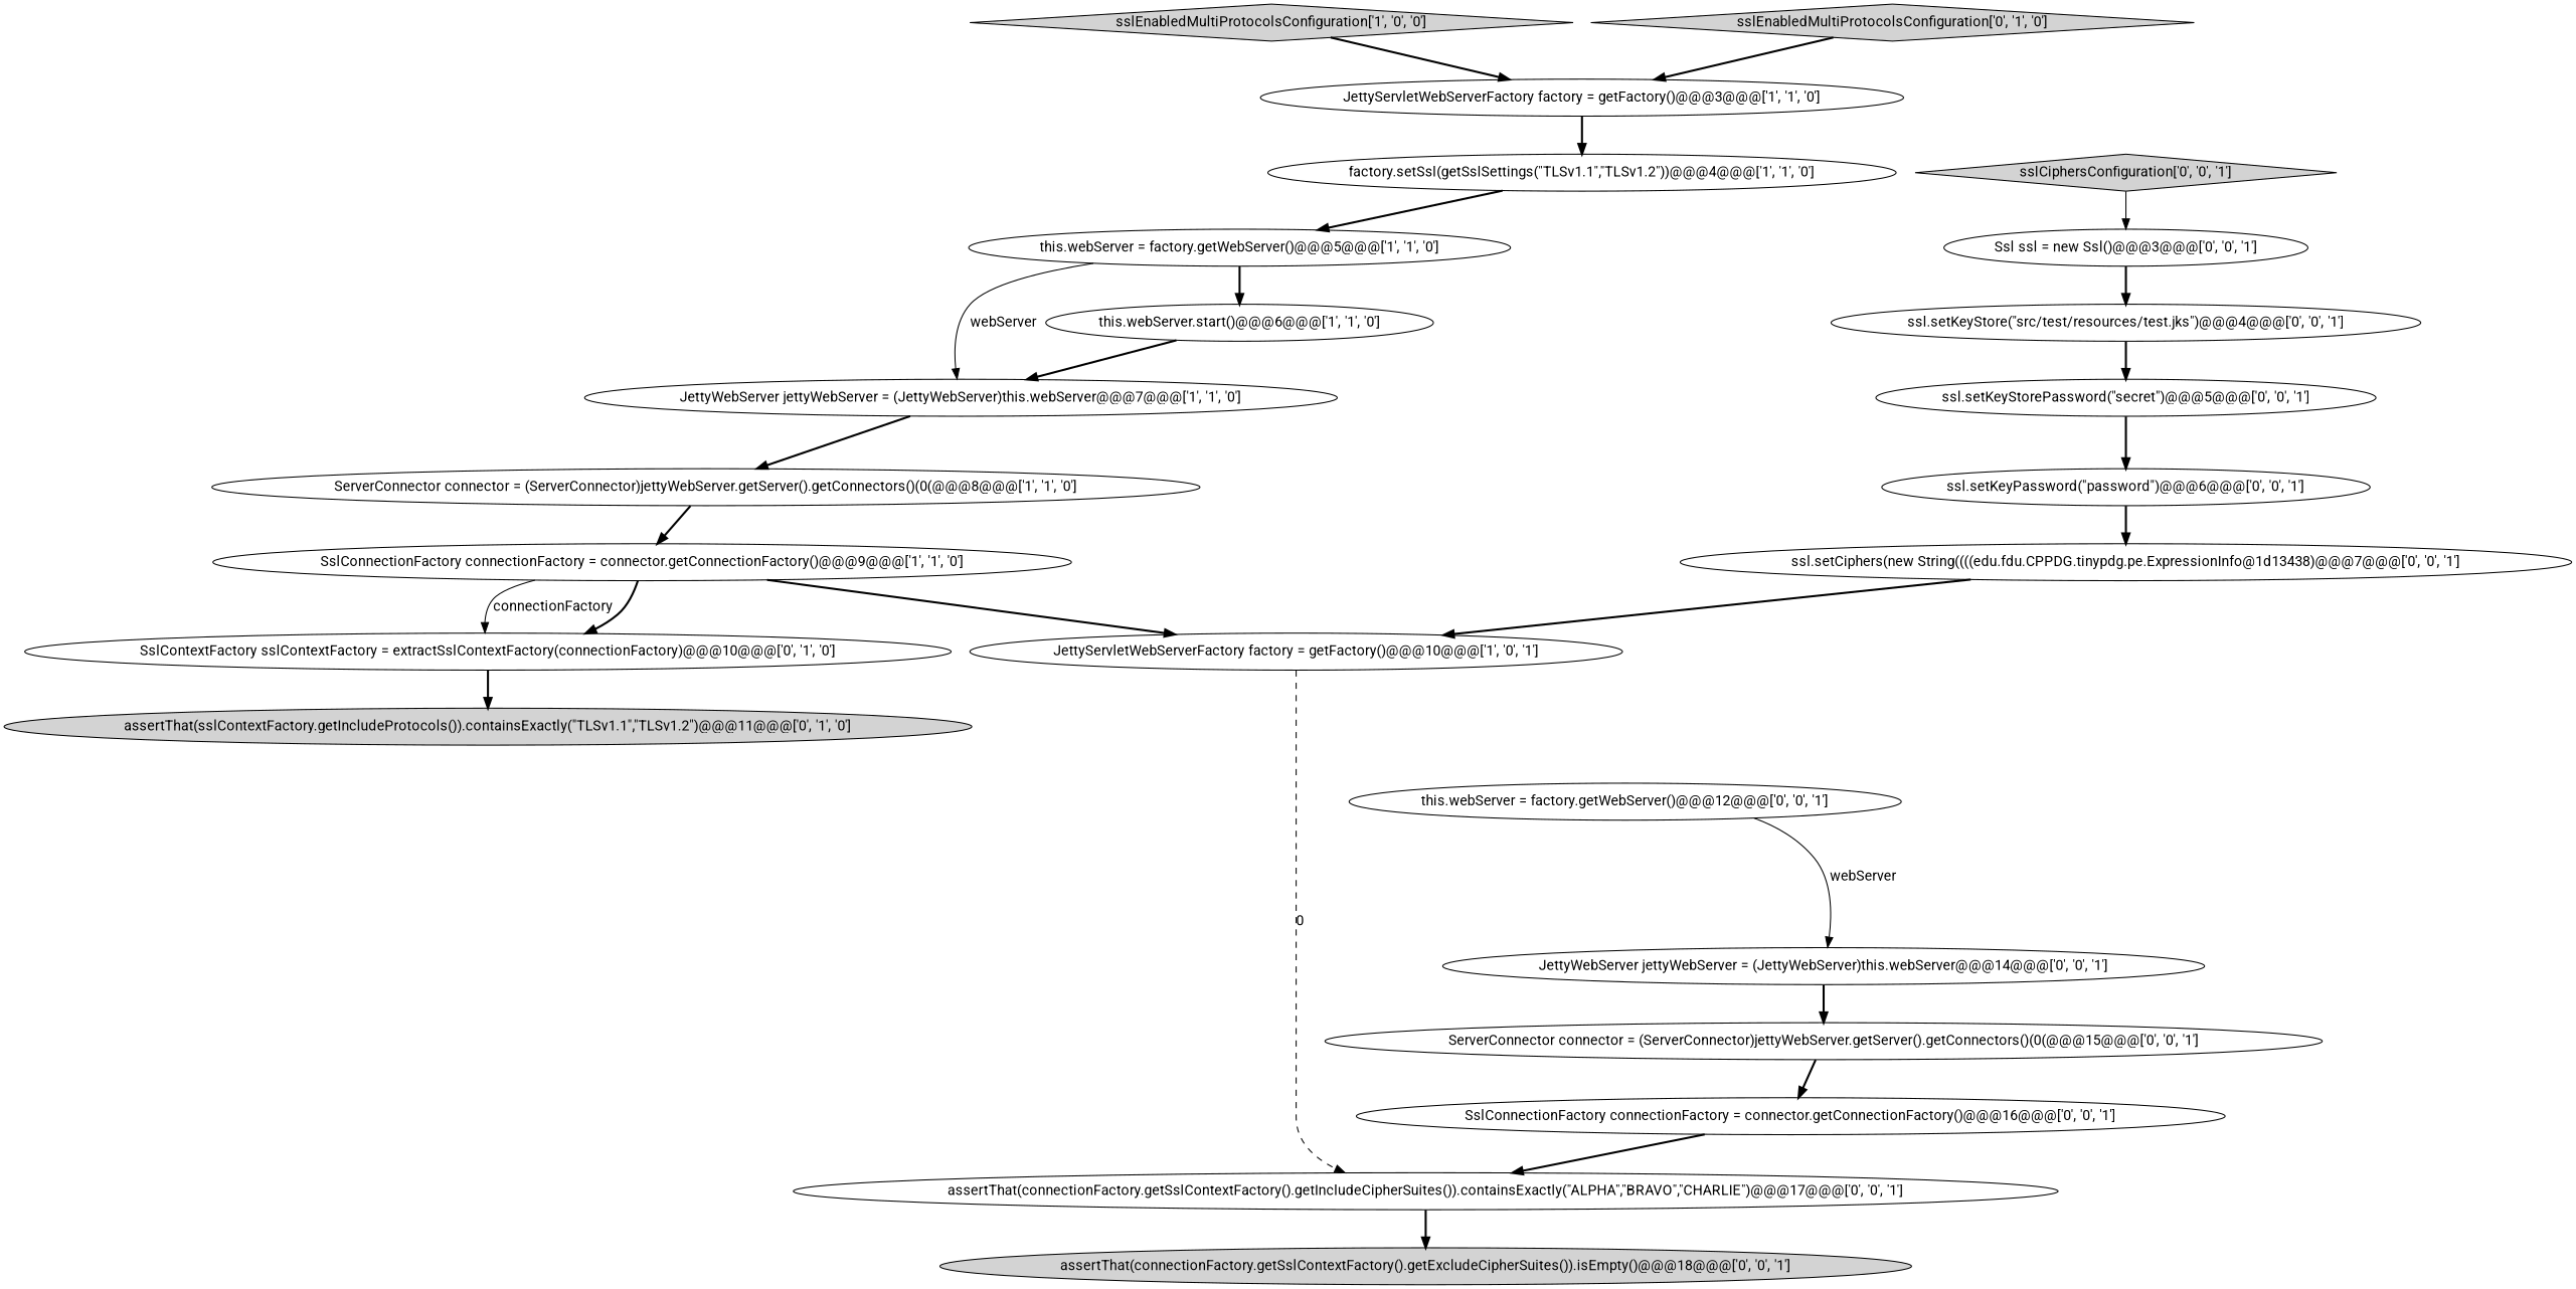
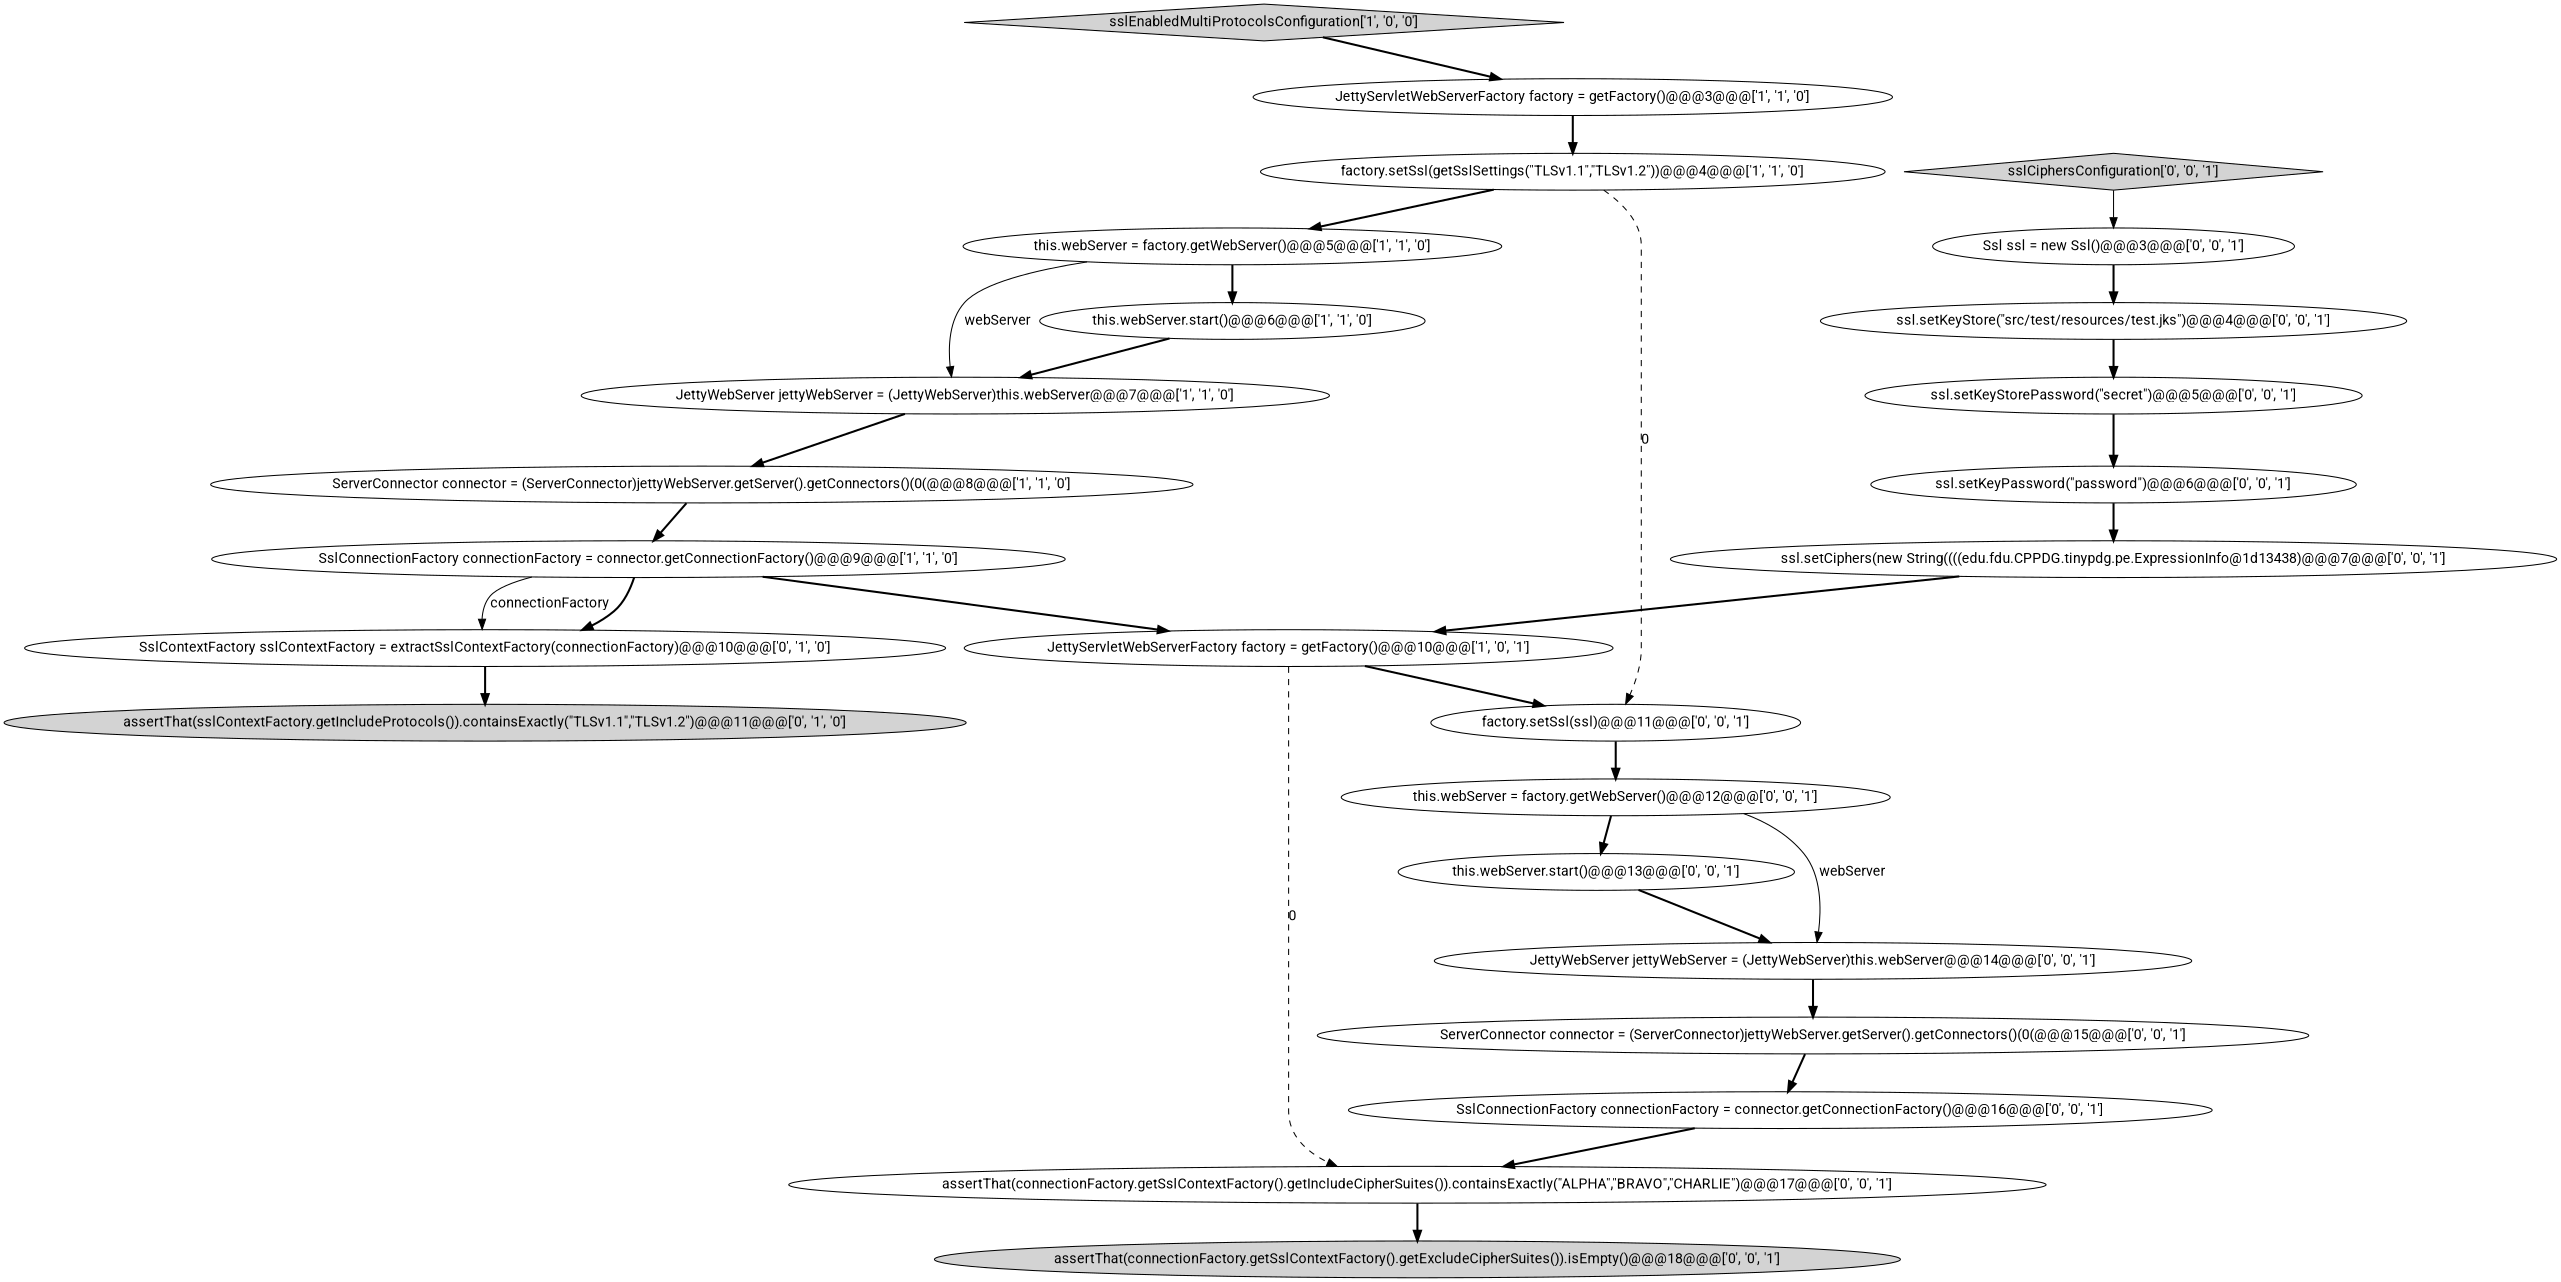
  digraph {
    fontname=Roboto
    node [fillcolor=white fontname=Roboto shape=ellipse style=filled]
    edge [fontname=Roboto style=bold]
    n1 [label="assertThat(connectionFactory.getSslContextFactory().getIncludeCipherSuites()).containsExactly(\"ALPHA\",\"BRAVO\",\"CHARLIE\")@@@17@@@['0', '0', '1']"]
    n2 [fillcolor=lightgray label="assertThat(connectionFactory.getSslContextFactory().getExcludeCipherSuites()).isEmpty()@@@18@@@['0', '0', '1']"]
    n3 [fillcolor=lightgray label="assertThat(sslContextFactory.getIncludeProtocols()).containsExactly(\"TLSv1.1\",\"TLSv1.2\")@@@11@@@['0', '1', '0']"]
    n4 [label="SslContextFactory sslContextFactory = extractSslContextFactory(connectionFactory)@@@10@@@['0', '1', '0']"]
    n5 [label="SslConnectionFactory connectionFactory = connector.getConnectionFactory()@@@16@@@['0', '0', '1']"]
+   n6 [label="this.webServer.start()@@@13@@@['0', '0', '1']"]
    n7 [label="JettyWebServer jettyWebServer = (JettyWebServer)this.webServer@@@14@@@['0', '0', '1']"]
    n8 [label="ServerConnector connector = (ServerConnector)jettyWebServer.getServer().getConnectors()(0(@@@15@@@['0', '0', '1']"]
    n9 [label="this.webServer = factory.getWebServer()@@@12@@@['0', '0', '1']"]
    n10 [label="SslConnectionFactory connectionFactory = connector.getConnectionFactory()@@@9@@@['1', '1', '0']"]
    n11 [label="JettyServletWebServerFactory factory = getFactory()@@@10@@@['1', '0', '1']"]
+   n12 [label="factory.setSsl(ssl)@@@11@@@['0', '0', '1']"]
    n13 [label="JettyServletWebServerFactory factory = getFactory()@@@3@@@['1', '1', '0']"]
    n14 [label="factory.setSsl(getSslSettings(\"TLSv1.1\",\"TLSv1.2\"))@@@4@@@['1', '1', '0']"]
    n15 [label="this.webServer = factory.getWebServer()@@@5@@@['1', '1', '0']"]
    n16 [label="ssl.setKeyPassword(\"password\")@@@6@@@['0', '0', '1']"]
    n17 [label="ssl.setCiphers(new String((((edu.fdu.CPPDG.tinypdg.pe.ExpressionInfo@1d13438)@@@7@@@['0', '0', '1']"]
    n18 [label="ssl.setKeyStore(\"src/test/resources/test.jks\")@@@4@@@['0', '0', '1']"]
    n19 [label="ssl.setKeyStorePassword(\"secret\")@@@5@@@['0', '0', '1']"]
    n20 [fillcolor=lightgray label="sslCiphersConfiguration['0', '0', '1']" shape=diamond]
    n21 [label="Ssl ssl = new Ssl()@@@3@@@['0', '0', '1']"]
    n22 [label="this.webServer.start()@@@6@@@['1', '1', '0']"]
    n23 [label="JettyWebServer jettyWebServer = (JettyWebServer)this.webServer@@@7@@@['1', '1', '0']"]
    n24 [label="ServerConnector connector = (ServerConnector)jettyWebServer.getServer().getConnectors()(0(@@@8@@@['1', '1', '0']"]
    n25 [fillcolor=lightgray label="sslEnabledMultiProtocolsConfiguration['1', '0', '0']" shape=diamond]
-   n26 [fillcolor=lightgray label="sslEnabledMultiProtocolsConfiguration['0', '1', '0']" shape=diamond]
    n1 -> n2
    n4 -> n3
    n5 -> n1
+   n6 -> n7
    n7 -> n8
    n8 -> n5
+   n9 -> n6
    n9 -> n7 [label=webServer style=solid]
    n10 -> n4
    n10 -> n4 [label=connectionFactory style=solid]
    n10 -> n11
    n11 -> n1 [label=0 style=dashed]
+   n11 -> n12
+   n12 -> n9
    n13 -> n14
+   n14 -> n12 [label=0 style=dashed]
    n14 -> n15
    n15 -> n22
    n15 -> n23 [label=webServer style=solid]
    n16 -> n17
    n17 -> n11
    n18 -> n19
    n19 -> n16
    n20 -> n21 [style=solid]
    n21 -> n18
    n22 -> n23
    n23 -> n24
    n24 -> n10
    n25 -> n13
-   n26 -> n13
  }
